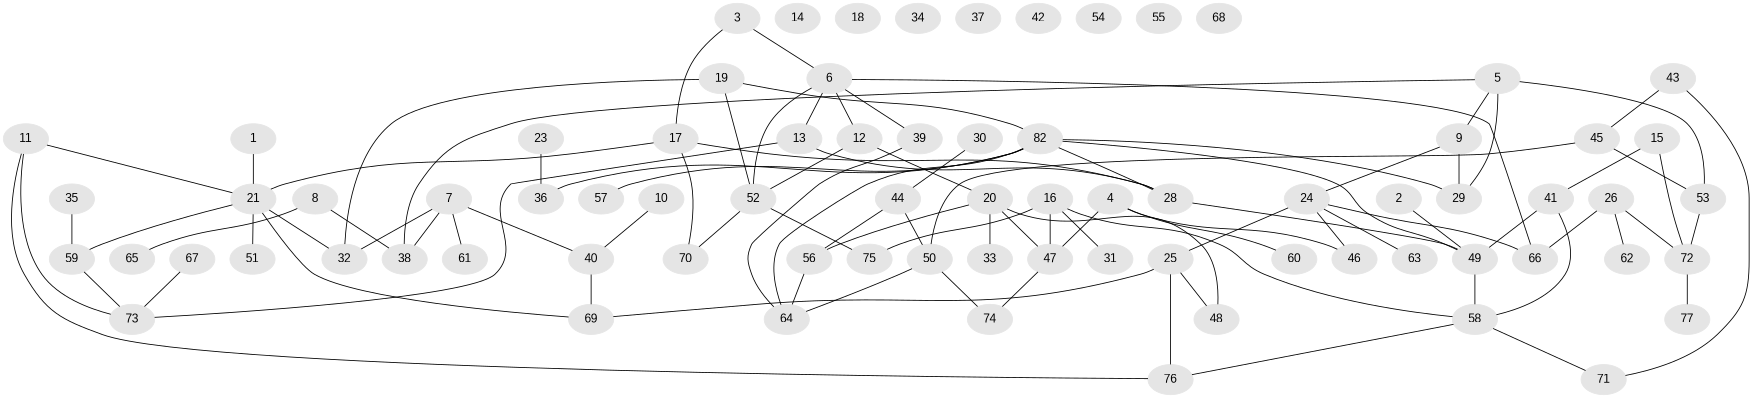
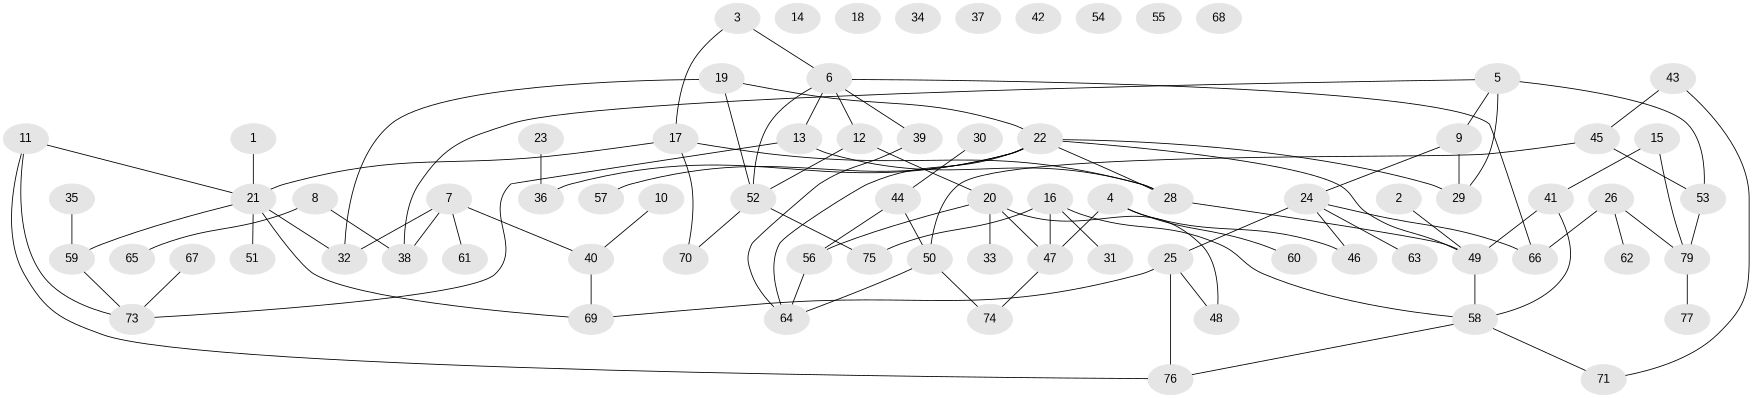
  graph {
    fontname="Liberation Sans"
    node [color=gray90 fontname="Liberation Sans" style=filled]
    edge [fontname="Liberation Sans"]
    1
    21
    32
    51
    59
    69
    2
    49
    58
    3
    6
    17
    12
    13
    39
    52
    66
    28
    70
    4
    46
    47
    60
    74
    5
    9
    29
    38
    53
    24
-   72
+   72 [label=79]
    20
    73
    64
    75
    7
    40
    61
    8
    65
    25
    63
    10
    11
    76
    33
    48
    56
    14
    15
    41
    77
    16
    31
    71
    18
    19
-   22 [label=82]
+   22
    36
    57
    23
    26
    62
    30
    44
    50
    34
    35
    37
    42
    43
    45
    54
    55
    67
    68
    1 -- 21
    21 -- 32
    21 -- 51
    21 -- 59
    21 -- 69
    59 -- 73
    2 -- 49
    49 -- 58
    58 -- 76
    58 -- 71
    3 -- 6
    3 -- 17
    6 -- 12
    6 -- 13
    6 -- 39
    6 -- 52
    6 -- 66
    17 -- 21
    17 -- 28
    17 -- 70
    12 -- 52
    12 -- 20
    13 -- 28
    13 -- 73
    39 -- 64
    52 -- 70
    52 -- 75
    28 -- 49
    4 -- 46
    4 -- 47
    4 -- 60
    47 -- 74
    5 -- 9
    5 -- 29
    5 -- 38
    5 -- 53
    9 -- 29
    9 -- 24
    53 -- 72
    24 -- 66
    24 -- 46
    24 -- 25
    24 -- 63
    72 -- 77
    20 -- 47
    20 -- 33
    20 -- 48
    20 -- 56
    7 -- 32
    7 -- 38
    7 -- 40
    7 -- 61
    40 -- 69
    8 -- 38
    8 -- 65
    25 -- 69
    25 -- 76
    25 -- 48
    10 -- 40
    11 -- 21
    11 -- 73
    11 -- 76
    56 -- 64
    15 -- 72
    15 -- 41
    41 -- 49
    41 -- 58
    16 -- 58
    16 -- 47
    16 -- 75
    16 -- 31
    19 -- 32
    19 -- 52
    19 -- 22
    22 -- 49
    22 -- 28
    22 -- 29
    22 -- 64
    22 -- 36
    22 -- 57
    23 -- 36
    26 -- 66
    26 -- 72
    26 -- 62
    30 -- 44
    44 -- 56
    44 -- 50
    50 -- 74
    50 -- 64
    35 -- 59
    43 -- 71
    43 -- 45
    45 -- 53
    45 -- 50
    67 -- 73
  }
